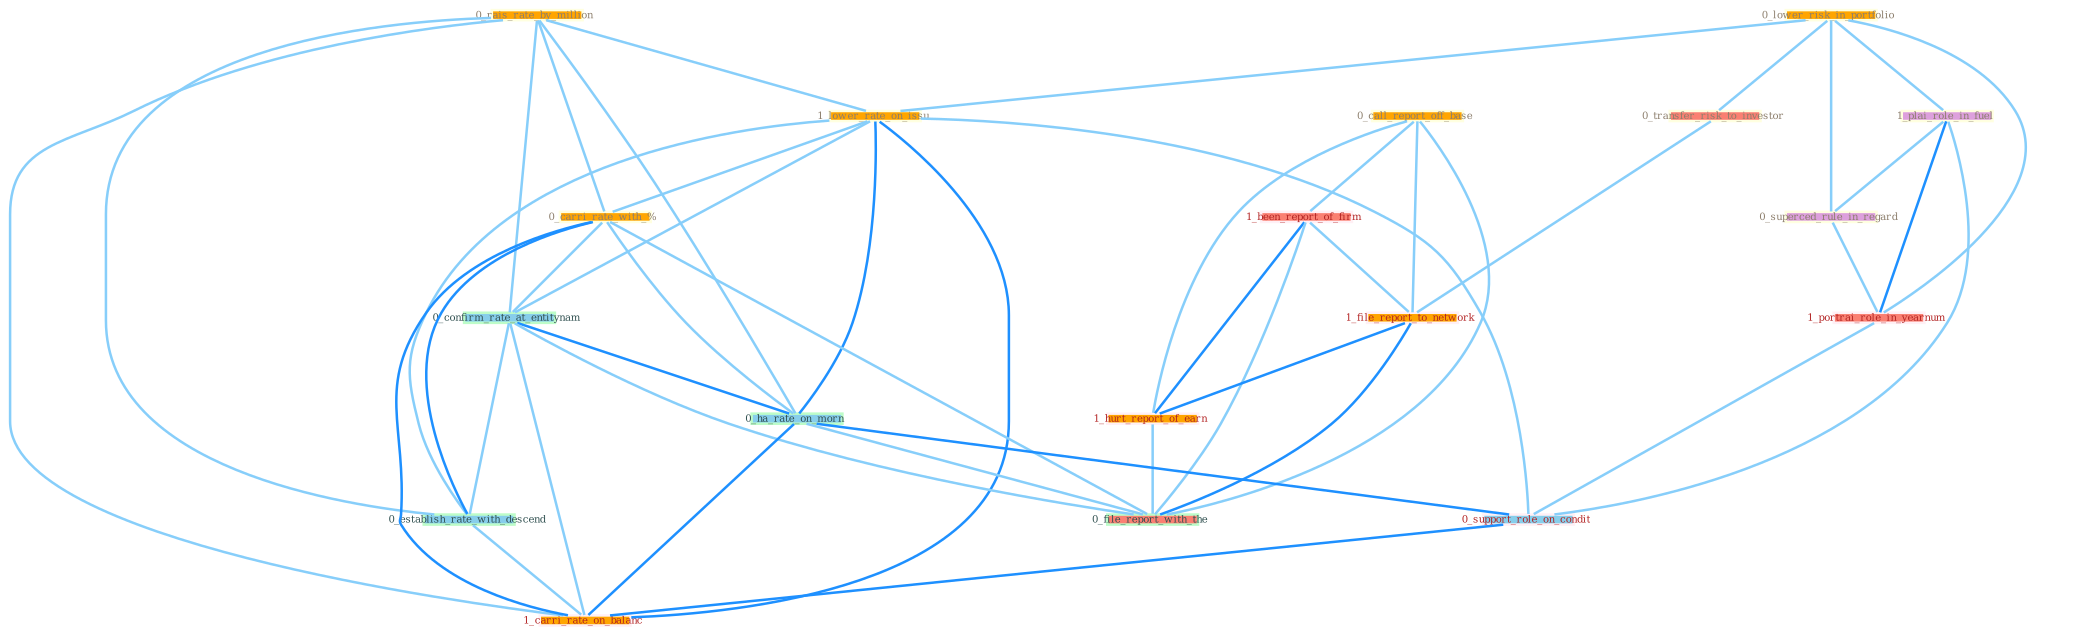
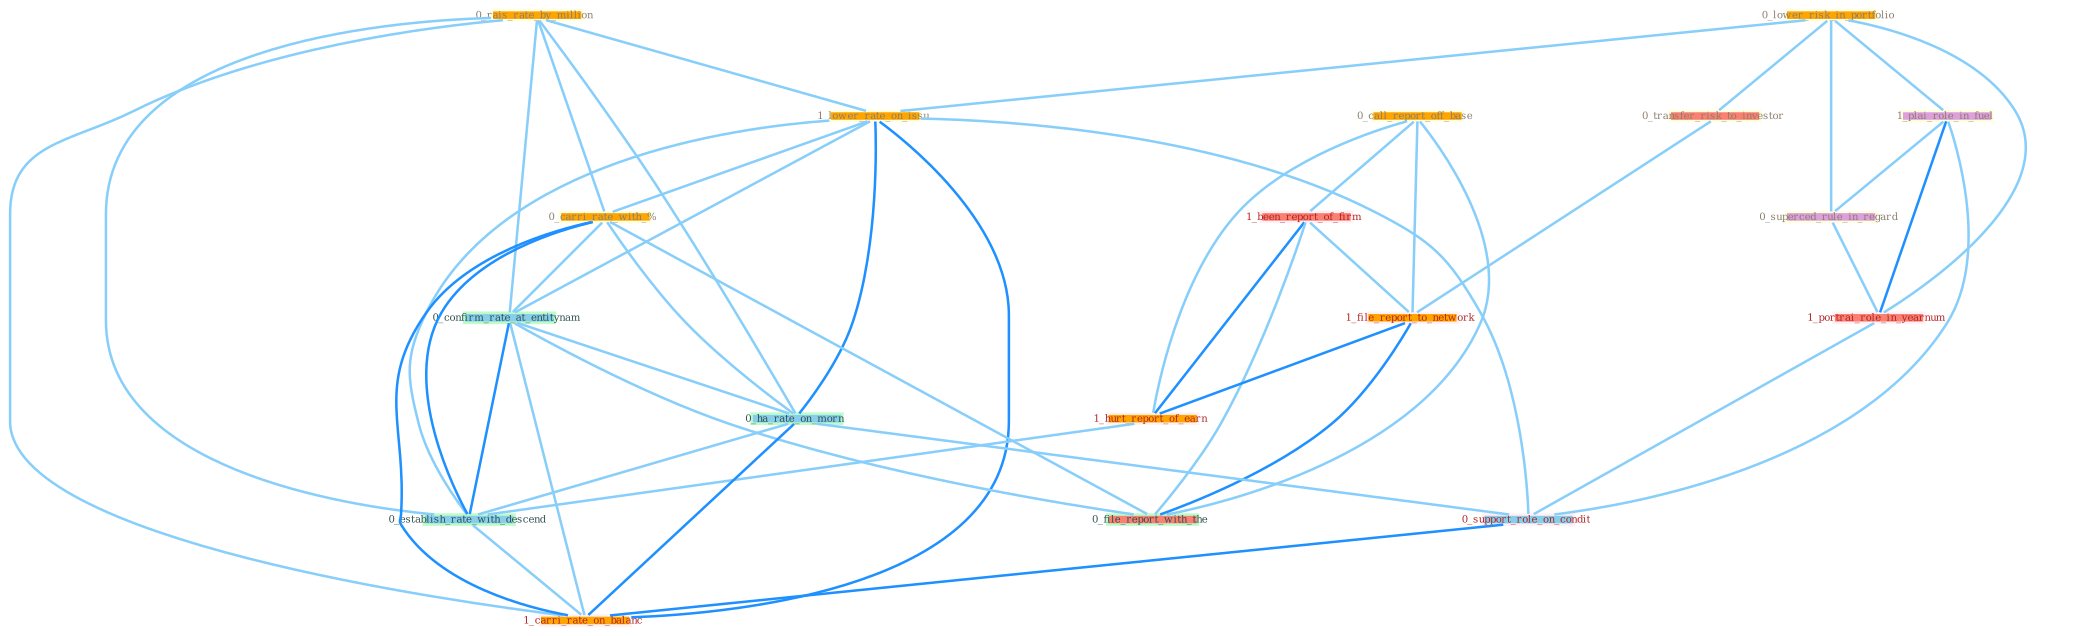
  graph {
    node [color="#ffffe0" fillcolor=orange fixedsize=true fontcolor="#8b7d6b" fontsize=4 shape=polygon style=filled]
    edge [color="#87cefa" w=1]
    "0_lower_risk_in_portfolio " [height=.06 width=.5]
    "0_rais_rate_by_million " [height=.06 width=.5]
    "0_call_report_off_base " [height=.06 width=.5]
    "1_lower_rate_on_issu " [height=.06 width=.5]
    "1_plai_role_in_fuel " [fillcolor=plum height=.06 width=.5]
    "0_transfer_risk_to_investor " [fillcolor=salmon height=.06 width=.5]
    "0_carri_rate_with_% " [height=.06 width=.5]
    "0_superced_rule_in_regard " [fillcolor=plum height=.06 width=.5]
    "1_been_report_of_firm " [color="#fff0f5" fillcolor=salmon fontcolor="#b22222" height=.06 width=.5]
    "1_file_report_to_network " [color="#fff0f5" fontcolor="#b22222" height=.06 width=.5]
    "1_portrai_role_in_yearnum " [color="#fff0f5" fillcolor=salmon fontcolor="#b22222" height=.06 width=.5]
    "1_hurt_report_of_earn " [color="#fff0f5" fontcolor="#b22222" height=.06 width=.5]
    "0_support_role_on_condit " [color="#fff0f5" fillcolor=skyblue fontcolor="#b22222" height=.06 width=.5]
    "1_carri_rate_on_balanc " [color="#fff0f5" fontcolor="#b22222" height=.06 width=.5]
    "0_confirm_rate_at_entitynam " [color="#BDFCC9" fillcolor=skyblue fontcolor="#2f4f4f" height=.06 width=.5]
    "0_ha_rate_on_morn " [color="#BDFCC9" fillcolor=skyblue fontcolor="#2f4f4f" height=.06 width=.5]
    "0_establish_rate_with_descend " [color="#BDFCC9" fillcolor=skyblue fontcolor="#2f4f4f" height=.06 width=.5]
    "0_file_report_with_the " [color="#BDFCC9" fillcolor=salmon fontcolor="#2f4f4f" height=.06 width=.5]
    subgraph sub_1 {
      "0_lower_risk_in_portfolio "
      "0_rais_rate_by_million "
      "0_call_report_off_base "
      "1_lower_rate_on_issu "
      "1_plai_role_in_fuel "
      "0_transfer_risk_to_investor "
      "0_carri_rate_with_% "
      "0_superced_rule_in_regard "
    }
    subgraph sub_2 {
      "1_been_report_of_firm "
      "1_file_report_to_network "
      "1_portrai_role_in_yearnum "
      "1_hurt_report_of_earn "
      "0_support_role_on_condit "
      "1_carri_rate_on_balanc "
    }
    "0_lower_risk_in_portfolio " -- "1_lower_rate_on_issu "
    "0_lower_risk_in_portfolio " -- "1_plai_role_in_fuel "
    "0_lower_risk_in_portfolio " -- "0_transfer_risk_to_investor "
    "0_lower_risk_in_portfolio " -- "0_superced_rule_in_regard "
    "0_lower_risk_in_portfolio " -- "1_portrai_role_in_yearnum "
    "0_rais_rate_by_million " -- "1_lower_rate_on_issu "
    "0_rais_rate_by_million " -- "0_carri_rate_with_% "
    "0_rais_rate_by_million " -- "1_carri_rate_on_balanc "
    "0_rais_rate_by_million " -- "0_confirm_rate_at_entitynam "
    "0_rais_rate_by_million " -- "0_ha_rate_on_morn "
    "0_rais_rate_by_million " -- "0_establish_rate_with_descend "
    "0_call_report_off_base " -- "1_been_report_of_firm "
    "0_call_report_off_base " -- "1_file_report_to_network "
    "0_call_report_off_base " -- "1_hurt_report_of_earn "
    "0_call_report_off_base " -- "0_file_report_with_the "
    "1_lower_rate_on_issu " -- "0_carri_rate_with_% "
    "1_lower_rate_on_issu " -- "0_support_role_on_condit "
    "1_lower_rate_on_issu " -- "1_carri_rate_on_balanc " [color="#1e90ff" w=2]
    "1_lower_rate_on_issu " -- "0_confirm_rate_at_entitynam "
    "1_lower_rate_on_issu " -- "0_ha_rate_on_morn " [color="#1e90ff" w=2]
    "1_lower_rate_on_issu " -- "0_establish_rate_with_descend "
    "1_plai_role_in_fuel " -- "0_superced_rule_in_regard "
    "1_plai_role_in_fuel " -- "1_portrai_role_in_yearnum " [color="#1e90ff" w=2]
    "1_plai_role_in_fuel " -- "0_support_role_on_condit "
    "0_transfer_risk_to_investor " -- "1_file_report_to_network "
    "0_carri_rate_with_% " -- "1_carri_rate_on_balanc " [color="#1e90ff" w=2]
    "0_carri_rate_with_% " -- "0_confirm_rate_at_entitynam "
    "0_carri_rate_with_% " -- "0_ha_rate_on_morn "
    "0_carri_rate_with_% " -- "0_establish_rate_with_descend " [color="#1e90ff" w=2]
    "0_carri_rate_with_% " -- "0_file_report_with_the "
    "0_superced_rule_in_regard " -- "1_portrai_role_in_yearnum "
    "1_been_report_of_firm " -- "1_file_report_to_network "
    "1_been_report_of_firm " -- "1_hurt_report_of_earn " [color="#1e90ff" w=2]
    "1_been_report_of_firm " -- "0_file_report_with_the "
    "1_file_report_to_network " -- "1_hurt_report_of_earn " [color="#1e90ff"]
    "1_file_report_to_network " -- "0_file_report_with_the " [color="#1e90ff" w=2]
    "1_portrai_role_in_yearnum " -- "0_support_role_on_condit "
-   "1_hurt_report_of_earn " -- "0_file_report_with_the "
+   "1_hurt_report_of_earn " -- "0_establish_rate_with_descend "
    "0_support_role_on_condit " -- "1_carri_rate_on_balanc " [color="#1e90ff"]
    "0_confirm_rate_at_entitynam " -- "1_carri_rate_on_balanc "
-   "0_confirm_rate_at_entitynam " -- "0_ha_rate_on_morn " [color="#1e90ff"]
-   "0_confirm_rate_at_entitynam " -- "0_establish_rate_with_descend "
+   "0_confirm_rate_at_entitynam " -- "0_ha_rate_on_morn "
+   "0_confirm_rate_at_entitynam " -- "0_establish_rate_with_descend " [color="#1e90ff"]
    "0_confirm_rate_at_entitynam " -- "0_file_report_with_the "
-   "0_ha_rate_on_morn " -- "0_support_role_on_condit " [color="#1e90ff"]
+   "0_ha_rate_on_morn " -- "0_support_role_on_condit "
    "0_ha_rate_on_morn " -- "1_carri_rate_on_balanc " [color="#1e90ff" w=2]
-   "0_ha_rate_on_morn " -- "0_file_report_with_the "
+   "0_ha_rate_on_morn " -- "0_establish_rate_with_descend "
    "0_establish_rate_with_descend " -- "1_carri_rate_on_balanc "
  }
